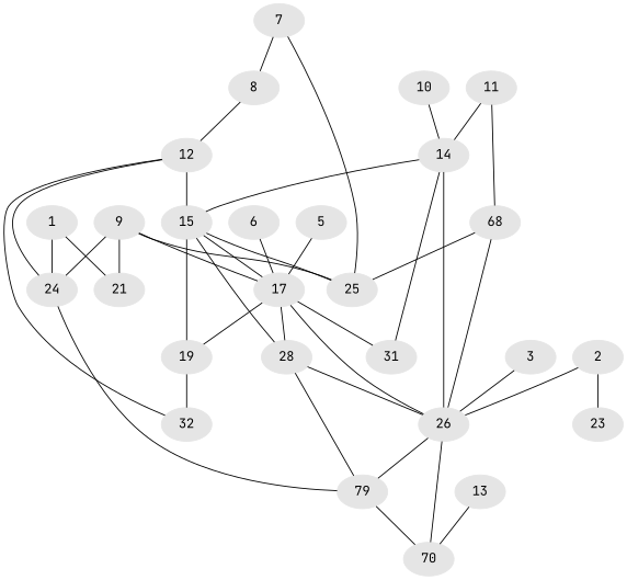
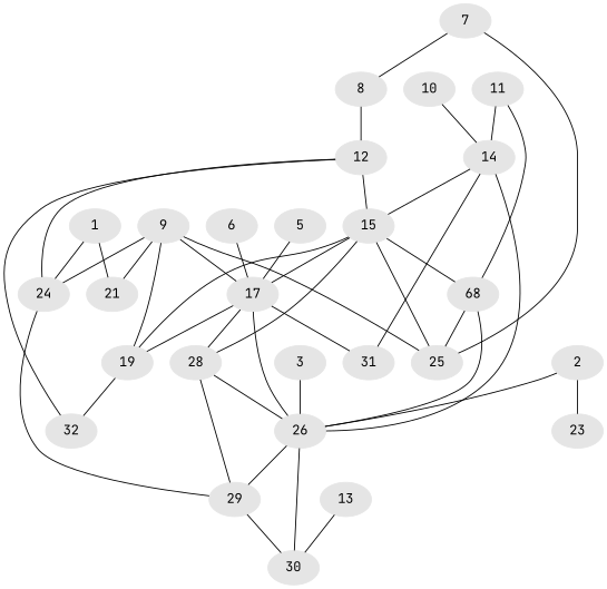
  graph {
    fontname="JetBrains Mono"
    node [color=gray90 fontname="JetBrains Mono" style=filled]
    edge [fontname="JetBrains Mono" weight=1.0]
    1
    21
    24
-   29 [label=79]
+   29
    2
    23
    26
-   30 [label=70]
+   30
    3
    5
    17
    19
    31
    n14 [label=28]
    6
    7
    8
    25
    12
    15
    32
    9
    10
    14
    11
    n26 [label=68]
    13
    1 -- 21
    1 -- 24
    24 -- 29
    29 -- 30
    2 -- 23
    2 -- 26
    26 -- 29
    26 -- 30
    3 -- 26
    5 -- 17
    17 -- 26
    17 -- 19
    17 -- 31
    17 -- n14
    19 -- 32
    n14 -- 29
    n14 -- 26
    6 -- 17
    7 -- 8
    7 -- 25
    8 -- 12
    12 -- 24
    12 -- 15 [weight=2.0]
    12 -- 32
    15 -- 17
    15 -- 19
    15 -- n14
    15 -- 25
+   15 -- n26
    9 -- 21
    9 -- 24
    9 -- 17
+   9 -- 19
    9 -- 25
    10 -- 14
    14 -- 26
    14 -- 31
    14 -- 15
    11 -- 14 [weight=3.0]
    11 -- n26
    n26 -- 26 [weight=2.0]
    n26 -- 25
    13 -- 30
  }
